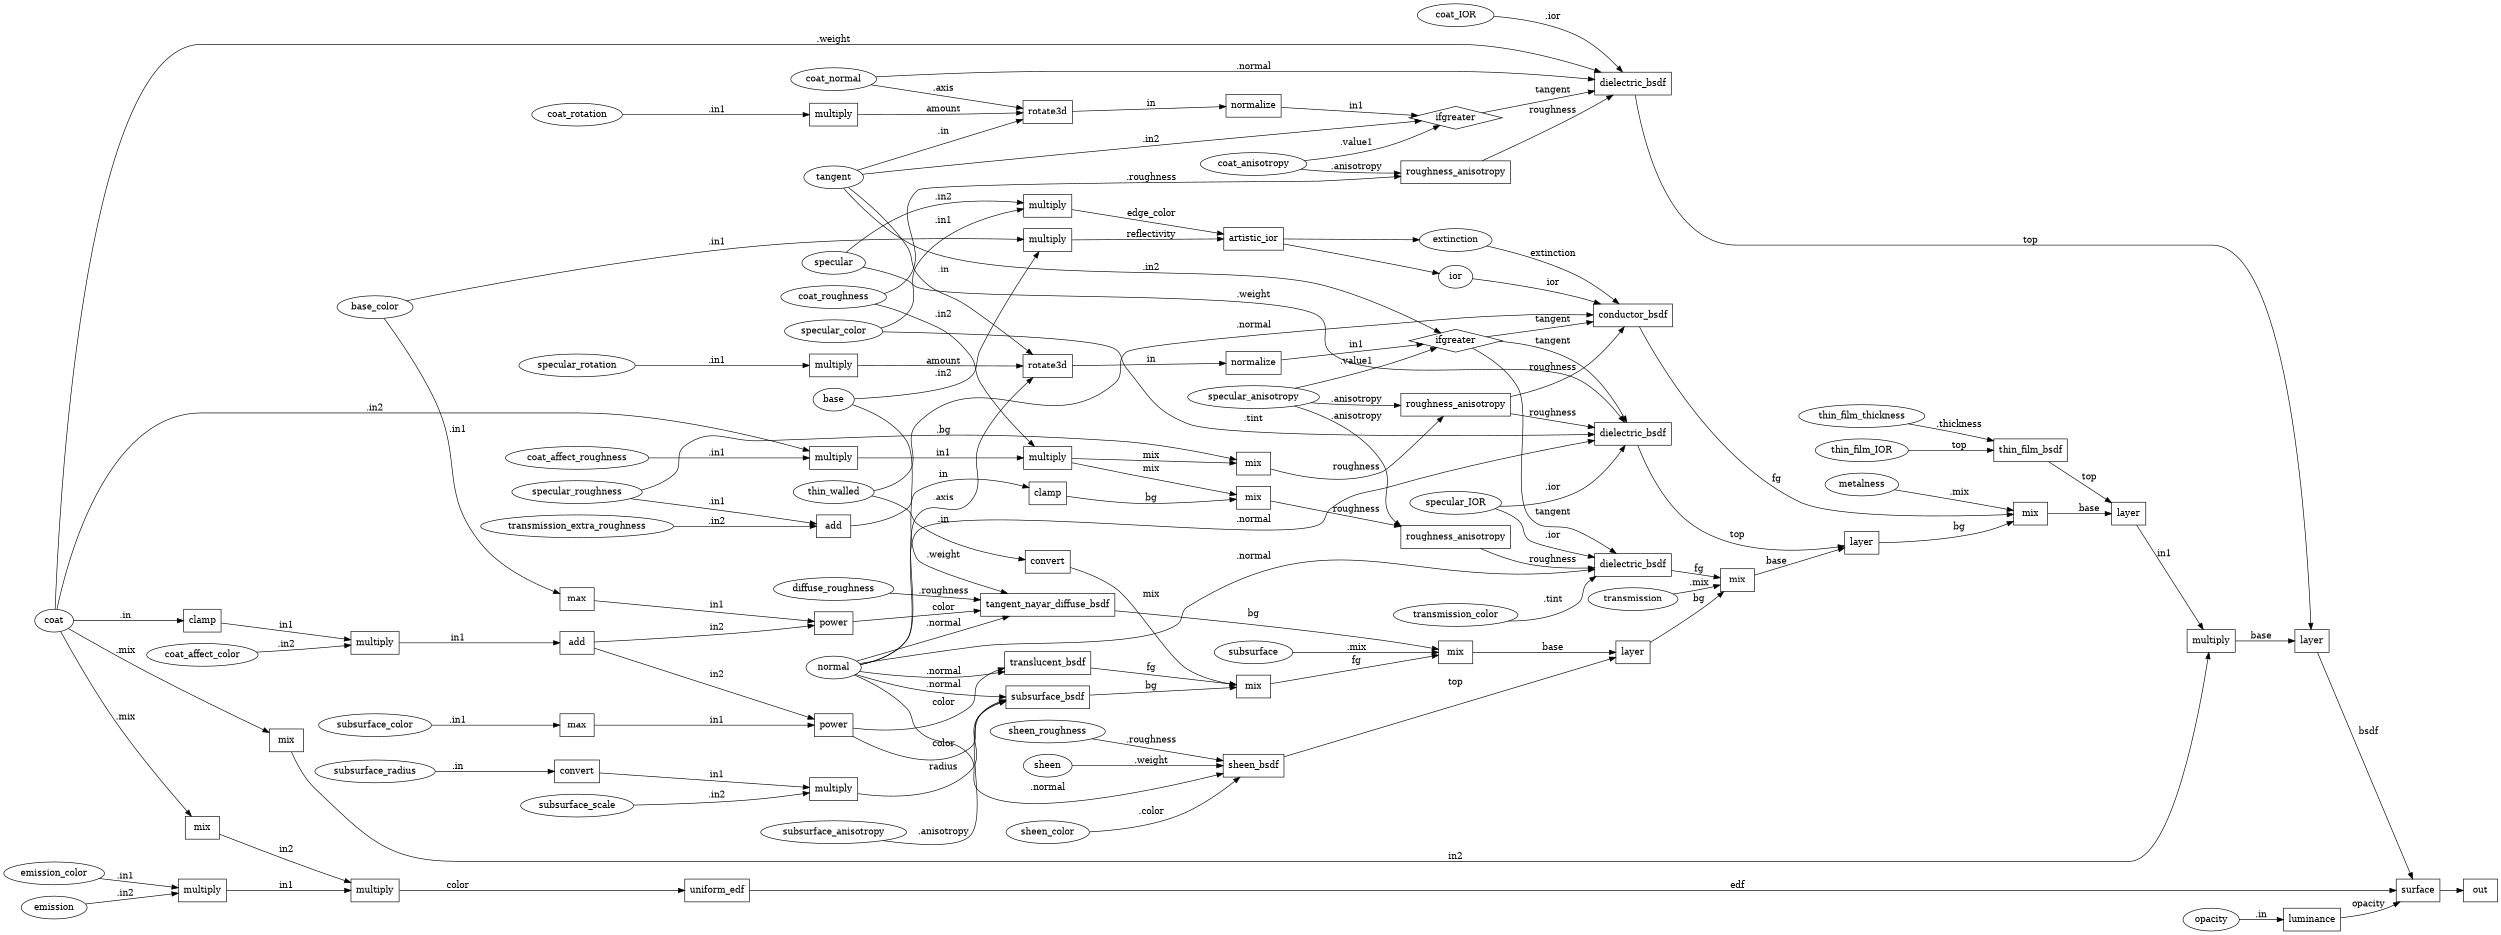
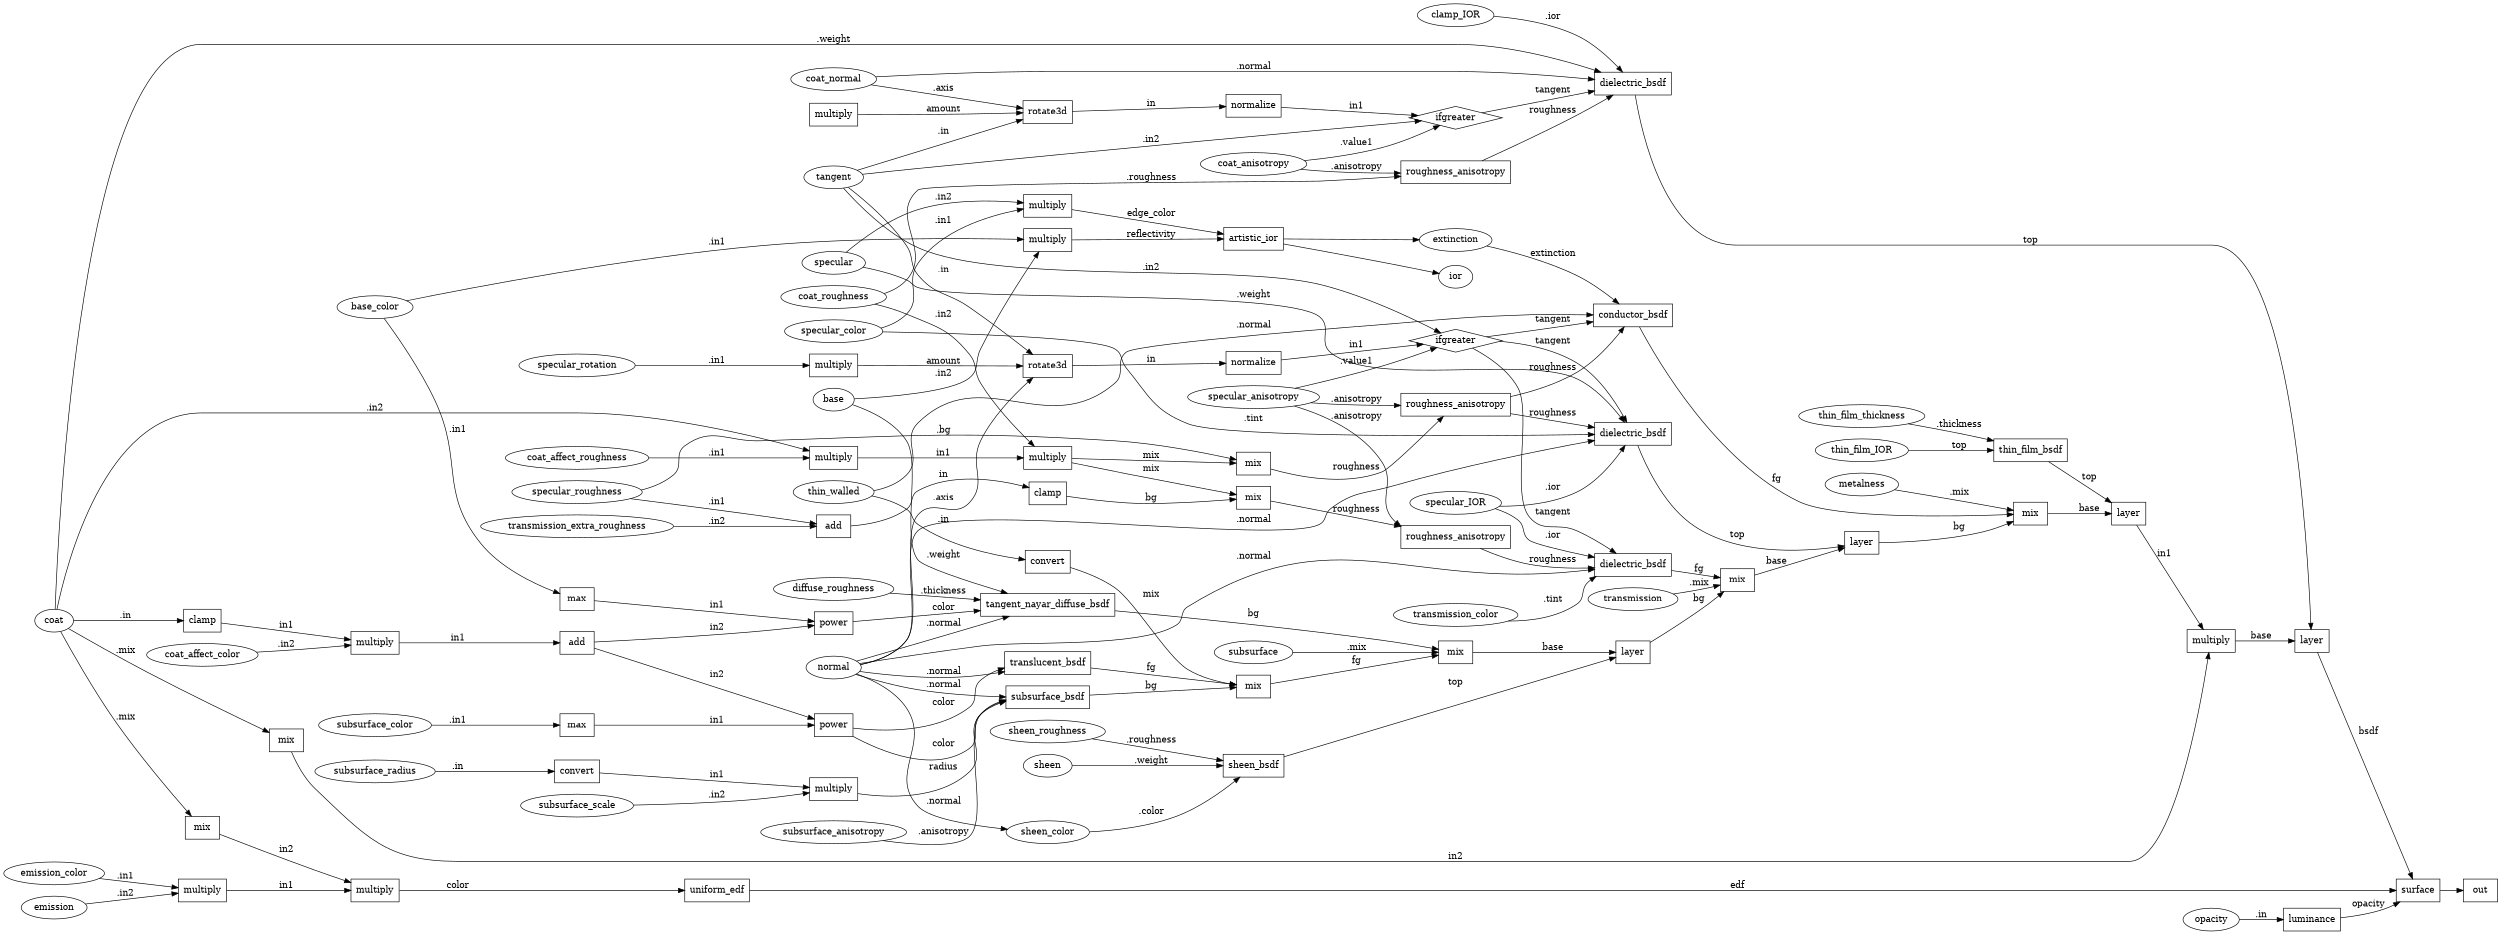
  digraph {
    rankdir=LR
    node [shape=box]
    n1 [label=surface]
    n2 [label=out]
    n3 [label=layer]
    n4 [label=dielectric_bsdf]
    n5 [label=coat shape=ellipse]
    n6 [label=multiply]
    n7 [label=clamp]
    n8 [label=mix]
    n9 [label=mix]
    n10 [label=multiply]
    n11 [label=multiply]
    n12 [label=multiply]
    n13 [label=multiply]
-   n14 [label=coat_IOR shape=ellipse]
+   n14 [label=clamp_IOR shape=ellipse]
    n15 [label=coat_normal shape=ellipse]
    n16 [label=rotate3d]
    n17 [label=normalize]
    n18 [label=roughness_anisotropy]
    n19 [label=coat_roughness shape=ellipse]
    n20 [label=mix]
    n21 [label=mix]
    n22 [label=coat_anisotropy shape=ellipse]
    n23 [label=ifgreater shape=diamond]
    n24 [label=tangent shape=ellipse]
    n25 [label=ifgreater shape=diamond]
    n26 [label=rotate3d]
    n27 [label=conductor_bsdf]
    n28 [label=dielectric_bsdf]
    n29 [label=dielectric_bsdf]
    n30 [label=normalize]
    n31 [label=multiply]
-   n32 [label=coat_rotation shape=ellipse]
    n33 [label=layer]
    n34 [label=thin_film_bsdf]
    n35 [label=thin_film_thickness shape=ellipse]
    n36 [label=thin_film_IOR shape=ellipse]
    n37 [label=mix]
    n38 [label=metalness shape=ellipse]
    n39 [label=normal shape=ellipse]
    n40 [label=sheen_bsdf]
    n41 [label=translucent_bsdf]
    n42 [label=subsurface_bsdf]
    n43 [label=tangent_nayar_diffuse_bsdf]
    n44 [label=layer]
    n45 [label=mix]
    n46 [label=layer]
    n47 [label=mix]
    n48 [label=mix]
    n49 [label=artistic_ior]
    n50 [label=ior shape=ellipse]
    n51 [label=extinction shape=ellipse]
    n52 [label=multiply]
    n53 [label=base_color shape=ellipse]
    n54 [label=max]
    n55 [label=power]
    n56 [label=base shape=ellipse]
    n57 [label=multiply]
    n58 [label=specular_color shape=ellipse]
    n59 [label=specular shape=ellipse]
    n60 [label=roughness_anisotropy]
    n61 [label=specular_anisotropy shape=ellipse]
    n62 [label=roughness_anisotropy]
    n63 [label=specular_roughness shape=ellipse]
    n64 [label=add]
    n65 [label=clamp]
    n66 [label=coat_affect_roughness shape=ellipse]
    n67 [label=multiply]
    n68 [label=specular_rotation shape=ellipse]
    n69 [label=specular_IOR shape=ellipse]
    n70 [label=transmission shape=ellipse]
    n71 [label=transmission_color shape=ellipse]
    n72 [label=transmission_extra_roughness shape=ellipse]
    n73 [label=sheen shape=ellipse]
    n74 [label=sheen_color shape=ellipse]
    n75 [label=sheen_roughness shape=ellipse]
    n76 [label=subsurface shape=ellipse]
    n77 [label=power]
    n78 [label=max]
    n79 [label=subsurface_color shape=ellipse]
    n80 [label=add]
    n81 [label=coat_affect_color shape=ellipse]
    n82 [label=subsurface_anisotropy shape=ellipse]
    n83 [label=multiply]
    n84 [label=subsurface_scale shape=ellipse]
    n85 [label=convert]
    n86 [label=subsurface_radius shape=ellipse]
    n87 [label=convert]
    n88 [label=thin_walled shape=ellipse]
    n89 [label=diffuse_roughness shape=ellipse]
    n90 [label=uniform_edf]
    n91 [label=multiply]
    n92 [label=emission_color shape=ellipse]
    n93 [label=emission shape=ellipse]
    n94 [label=luminance]
    n95 [label=opacity shape=ellipse]
    n1 -> n2
    n3 -> n1 [label=bsdf]
    n4 -> n3 [label=top]
    n5 -> n4 [label=".weight"]
    n5 -> n6 [label=".in2"]
    n5 -> n7 [label=".in"]
    n5 -> n8 [label=".mix"]
    n5 -> n9 [label=".mix"]
    n6 -> n10 [label=in1]
    n7 -> n11 [label=in1]
    n8 -> n12 [label=in2]
    n9 -> n13 [label=in2]
    n10 -> n20 [label=mix]
    n10 -> n21 [label=mix]
    n11 -> n80 [label=in1]
    n12 -> n3 [label=base]
    n13 -> n90 [label=color]
    n14 -> n4 [label=".ior"]
    n15 -> n4 [label=".normal"]
    n15 -> n16 [label=".axis"]
    n16 -> n17 [label=in]
    n17 -> n23 [label=in1]
    n18 -> n4 [label=roughness]
    n19 -> n10 [label=".in2"]
    n19 -> n18 [label=".roughness"]
    n20 -> n60 [label=roughness]
    n21 -> n62 [label=roughness]
    n22 -> n18 [label=".anisotropy"]
    n22 -> n23 [label=".value1"]
    n23 -> n4 [label=tangent]
    n24 -> n16 [label=".in"]
    n24 -> n23 [label=".in2"]
    n24 -> n25 [label=".in2"]
    n24 -> n26 [label=".in"]
    n25 -> n27 [label=tangent]
    n25 -> n28 [label=tangent]
    n25 -> n29 [label=tangent]
    n26 -> n30 [label=in]
    n27 -> n37 [label=fg]
    n28 -> n44 [label=top]
    n29 -> n45 [label=fg]
    n30 -> n25 [label=in1]
    n31 -> n16 [label=amount]
-   n32 -> n31 [label=".in1"]
    n33 -> n12 [label=in1]
    n34 -> n33 [label=top]
    n35 -> n34 [label=".thickness"]
    n36 -> n34 [label=top]
    n37 -> n33 [label=base]
    n38 -> n37 [label=".mix"]
    n39 -> n26 [label=".axis"]
    n39 -> n28 [label=".normal"]
    n39 -> n29 [label=".normal"]
-   n39 -> n40 [label=".normal"]
+   n39 -> n74 [label=".normal"]
    n39 -> n41 [label=".normal"]
    n39 -> n42 [label=".normal"]
    n39 -> n43 [label=".normal"]
    n40 -> n46 [label=top]
    n41 -> n47 [label=fg]
    n42 -> n47 [label=bg]
    n43 -> n48 [label=bg]
    n44 -> n37 [label=bg]
    n45 -> n44 [label=base]
    n46 -> n45 [label=bg]
    n47 -> n48 [label=fg]
    n48 -> n46 [label=base]
    n49 -> n50
    n49 -> n51
-   n50 -> n27 [label=ior]
    n51 -> n27 [label=extinction]
    n52 -> n49 [label=reflectivity]
    n53 -> n52 [label=".in1"]
    n53 -> n54 [label=".in1"]
    n54 -> n55 [label=in1]
    n55 -> n43 [label=color]
    n56 -> n43 [label=".weight"]
    n56 -> n52 [label=".in2"]
    n57 -> n49 [label=edge_color]
    n58 -> n28 [label=".tint"]
    n58 -> n57 [label=".in1"]
    n59 -> n28 [label=".weight"]
    n59 -> n57 [label=".in2"]
    n60 -> n27 [label=roughness]
    n60 -> n28 [label=roughness]
    n61 -> n25 [label=".value1"]
    n61 -> n60 [label=".anisotropy"]
    n61 -> n62 [label=".anisotropy"]
    n62 -> n29 [label=roughness]
    n63 -> n20 [label=".bg"]
    n63 -> n64 [label=".in1"]
    n64 -> n65 [label=in]
    n65 -> n21 [label=bg]
    n66 -> n6 [label=".in1"]
    n67 -> n26 [label=amount]
    n68 -> n67 [label=".in1"]
    n69 -> n28 [label=".ior"]
    n69 -> n29 [label=".ior"]
    n70 -> n45 [label=".mix"]
    n71 -> n29 [label=".tint"]
    n72 -> n64 [label=".in2"]
    n73 -> n40 [label=".weight"]
    n74 -> n40 [label=".color"]
    n75 -> n40 [label=".roughness"]
    n76 -> n48 [label=".mix"]
    n77 -> n41 [label=color]
    n77 -> n42 [label=color]
    n78 -> n77 [label=in1]
    n79 -> n78 [label=".in1"]
    n80 -> n55 [label=in2]
    n80 -> n77 [label=in2]
    n81 -> n11 [label=".in2"]
    n82 -> n42 [label=".anisotropy"]
    n83 -> n42 [label=radius]
    n84 -> n83 [label=".in2"]
    n85 -> n83 [label=in1]
    n86 -> n85 [label=".in"]
    n87 -> n47 [label=mix]
    n88 -> n27 [label=".normal"]
    n88 -> n87 [label=".in"]
-   n89 -> n43 [label=".roughness"]
+   n89 -> n43 [label=".thickness"]
    n90 -> n1 [label=edf]
    n91 -> n13 [label=in1]
    n92 -> n91 [label=".in1"]
    n93 -> n91 [label=".in2"]
    n94 -> n1 [label=opacity]
    n95 -> n94 [label=".in"]
  }
